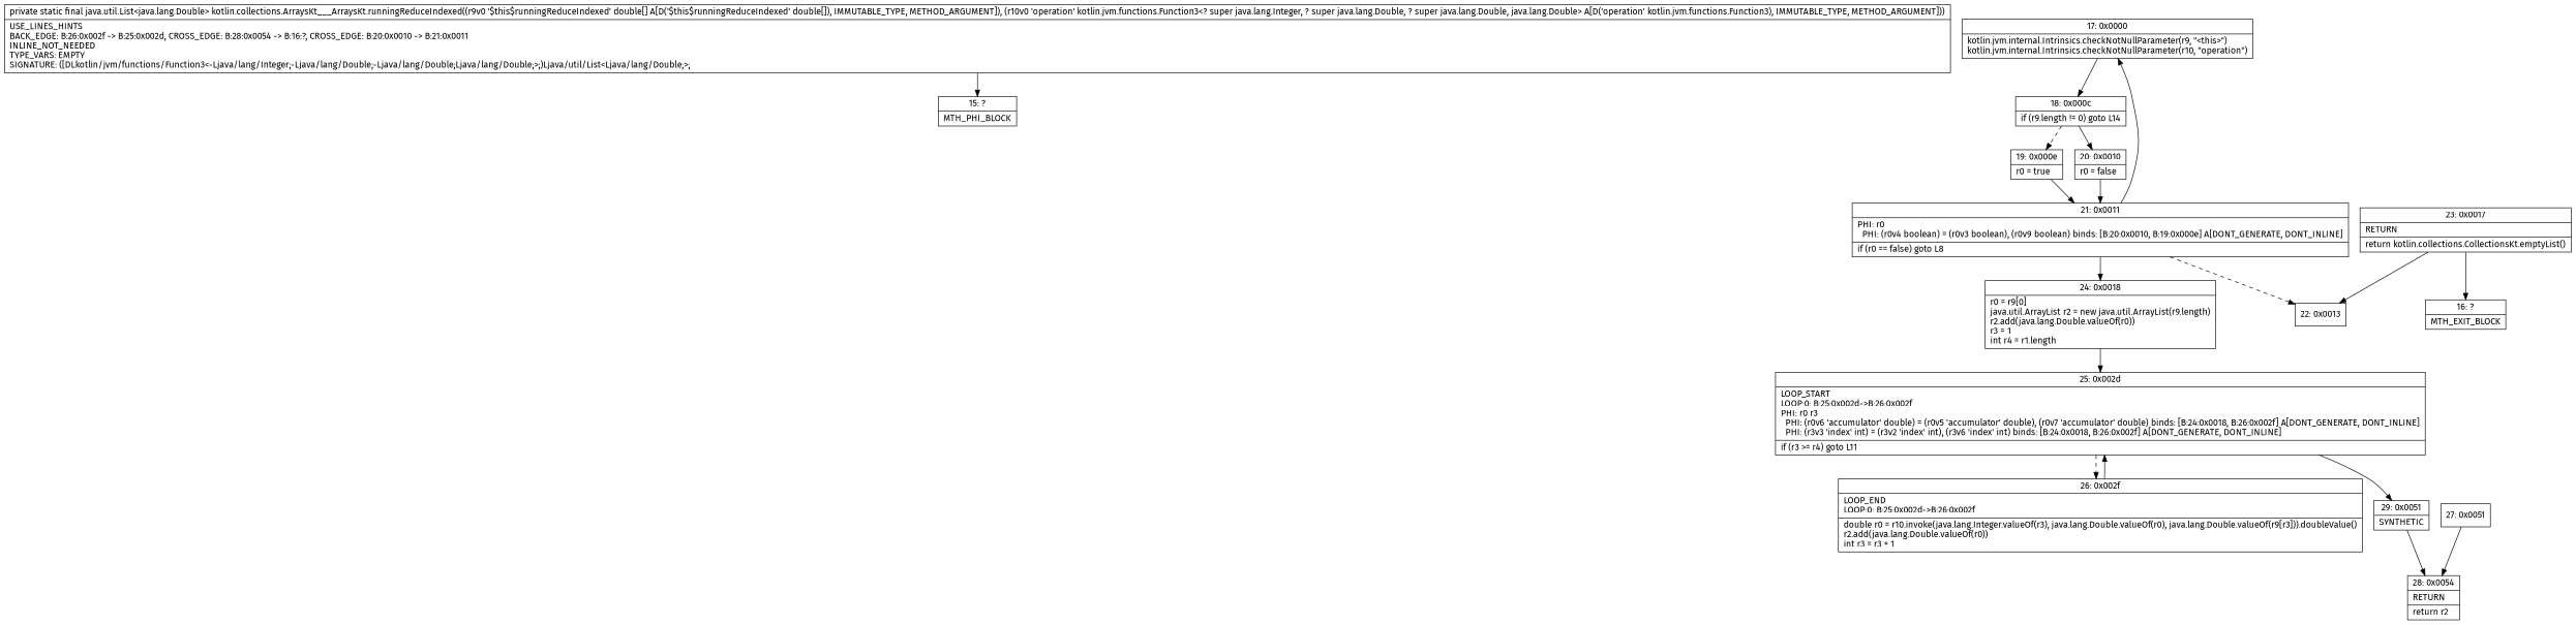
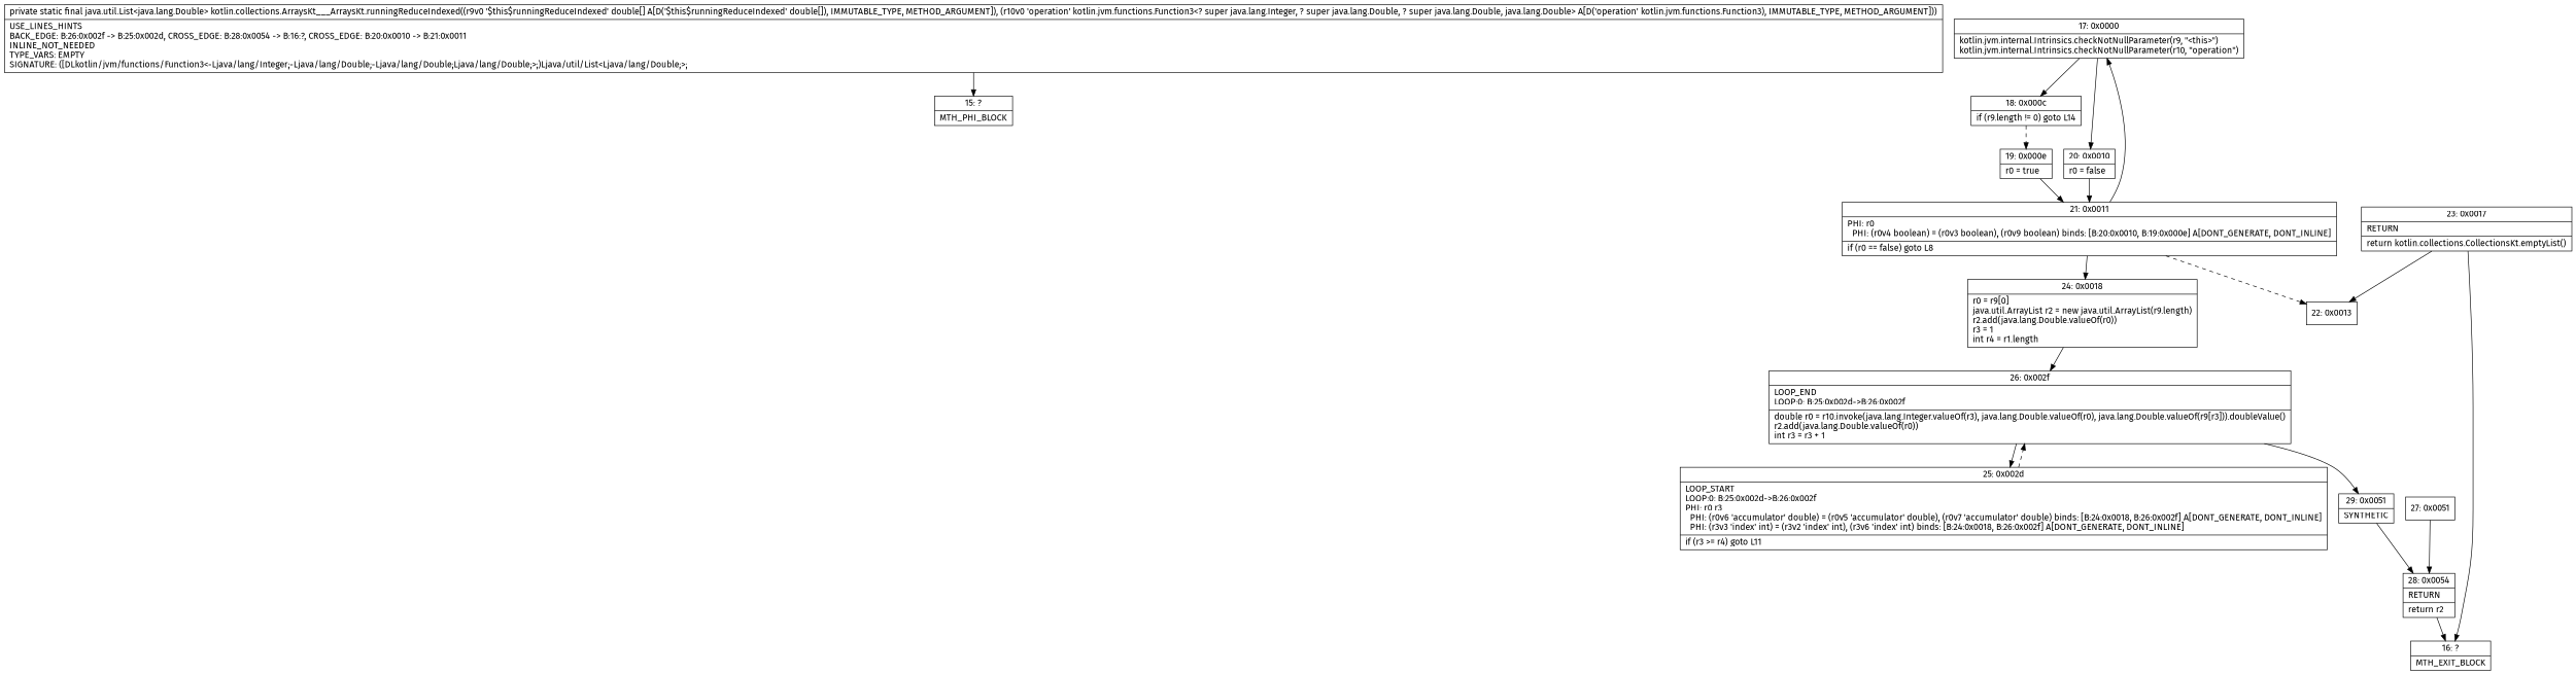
  digraph {
    fontname="Fira Sans"
    node [fontname="Fira Sans" shape=record]
    edge [fontname="Fira Sans"]
    n1 [label="{15\:\ ?|MTH_PHI_BLOCK\l}"]
    n2 [label="{17\:\ 0x0000|kotlin.jvm.internal.Intrinsics.checkNotNullParameter(r9, \"\<this\>\")\lkotlin.jvm.internal.Intrinsics.checkNotNullParameter(r10, \"operation\")\l}"]
    n3 [label="{18\:\ 0x000c|if (r9.length != 0) goto L14\l}"]
    n4 [label="{19\:\ 0x000e|r0 = true\l}"]
    n5 [label="{20\:\ 0x0010|r0 = false\l}"]
    n6 [label="{21\:\ 0x0011|PHI: r0 \l  PHI: (r0v4 boolean) = (r0v3 boolean), (r0v9 boolean) binds: [B:20:0x0010, B:19:0x000e] A[DONT_GENERATE, DONT_INLINE]\l|if (r0 == false) goto L8\l}"]
    n7 [label="{22\:\ 0x0013}"]
    n8 [label="{24\:\ 0x0018|r0 = r9[0]\ljava.util.ArrayList r2 = new java.util.ArrayList(r9.length)\lr2.add(java.lang.Double.valueOf(r0))\lr3 = 1\lint r4 = r1.length\l}"]
    n9 [label="{25\:\ 0x002d|LOOP_START\lLOOP:0: B:25:0x002d\-\>B:26:0x002f\lPHI: r0 r3 \l  PHI: (r0v6 'accumulator' double) = (r0v5 'accumulator' double), (r0v7 'accumulator' double) binds: [B:24:0x0018, B:26:0x002f] A[DONT_GENERATE, DONT_INLINE]\l  PHI: (r3v3 'index' int) = (r3v2 'index' int), (r3v6 'index' int) binds: [B:24:0x0018, B:26:0x002f] A[DONT_GENERATE, DONT_INLINE]\l|if (r3 \>= r4) goto L11\l}"]
    n10 [label="{23\:\ 0x0017|RETURN\l|return kotlin.collections.CollectionsKt.emptyList()\l}"]
    n11 [label="{16\:\ ?|MTH_EXIT_BLOCK\l}"]
    n12 [label="{26\:\ 0x002f|LOOP_END\lLOOP:0: B:25:0x002d\-\>B:26:0x002f\l|double r0 = r10.invoke(java.lang.Integer.valueOf(r3), java.lang.Double.valueOf(r0), java.lang.Double.valueOf(r9[r3])).doubleValue()\lr2.add(java.lang.Double.valueOf(r0))\lint r3 = r3 + 1\l}"]
    n13 [label="{29\:\ 0x0051|SYNTHETIC\l}"]
    n14 [label="{28\:\ 0x0054|RETURN\l|return r2\l}"]
    n15 [label="{27\:\ 0x0051}"]
    n16 [label="{private static final java.util.List\<java.lang.Double\> kotlin.collections.ArraysKt___ArraysKt.runningReduceIndexed((r9v0 '$this$runningReduceIndexed' double[] A[D('$this$runningReduceIndexed' double[]), IMMUTABLE_TYPE, METHOD_ARGUMENT]), (r10v0 'operation' kotlin.jvm.functions.Function3\<? super java.lang.Integer, ? super java.lang.Double, ? super java.lang.Double, java.lang.Double\> A[D('operation' kotlin.jvm.functions.Function3), IMMUTABLE_TYPE, METHOD_ARGUMENT]))  | USE_LINES_HINTS\lBACK_EDGE: B:26:0x002f \-\> B:25:0x002d, CROSS_EDGE: B:28:0x0054 \-\> B:16:?, CROSS_EDGE: B:20:0x0010 \-\> B:21:0x0011\lINLINE_NOT_NEEDED\lTYPE_VARS: EMPTY\lSIGNATURE: ([DLkotlin\/jvm\/functions\/Function3\<\-Ljava\/lang\/Integer;\-Ljava\/lang\/Double;\-Ljava\/lang\/Double;Ljava\/lang\/Double;\>;)Ljava\/util\/List\<Ljava\/lang\/Double;\>;\l}"]
    n2 -> n3
    n3 -> n4 [style=dashed]
-   n3 -> n5
+   n2 -> n5
    n4 -> n6
    n5 -> n6
    n6 -> n2
    n6 -> n7 [style=dashed]
    n6 -> n8
-   n8 -> n9
+   n8 -> n12
    n9 -> n12 [style=dashed]
-   n9 -> n13
+   n12 -> n13
    n10 -> n7
    n10 -> n11
    n12 -> n9
    n13 -> n14
+   n14 -> n11
    n15 -> n14
    n16 -> n1
  }
